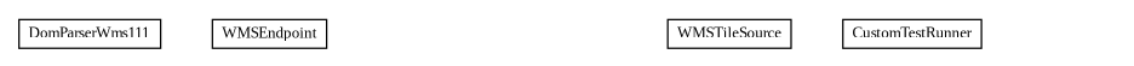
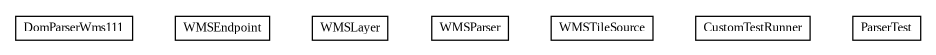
  digraph {
    nodesep=0.25
    ranksep=0.5
    fontname="Liberation Serif"
    node [fontcolor=black fontname="Liberation Serif" fontsize=10.0 shape=plaintext]
    n1 [label=<<table title="org.osmdroid.wms.DomParserWms111" border="0" cellborder="1" cellspacing="0" cellpadding="2" port="p" href="./DomParserWms111.html"> 		<tr><td><table border="0" cellspacing="0" cellpadding="1"> <tr><td align="center" balign="center"> DomParserWms111 </td></tr> 		</table></td></tr> 		</table>>]
    n2 [label=<<table title="org.osmdroid.wms.WMSEndpoint" border="0" cellborder="1" cellspacing="0" cellpadding="2" port="p" href="./WMSEndpoint.html"> 		<tr><td><table border="0" cellspacing="0" cellpadding="1"> <tr><td align="center" balign="center"> WMSEndpoint </td></tr> 		</table></td></tr> 		</table>>]
+   n3 [label=<<table title="org.osmdroid.wms.WMSLayer" border="0" cellborder="1" cellspacing="0" cellpadding="2" port="p" href="./WMSLayer.html"> 		<tr><td><table border="0" cellspacing="0" cellpadding="1"> <tr><td align="center" balign="center"> WMSLayer </td></tr> 		</table></td></tr> 		</table>>]
+   n4 [label=<<table title="org.osmdroid.wms.WMSParser" border="0" cellborder="1" cellspacing="0" cellpadding="2" port="p" href="./WMSParser.html"> 		<tr><td><table border="0" cellspacing="0" cellpadding="1"> <tr><td align="center" balign="center"> WMSParser </td></tr> 		</table></td></tr> 		</table>>]
    n5 [label=<<table title="org.osmdroid.wms.WMSTileSource" border="0" cellborder="1" cellspacing="0" cellpadding="2" port="p" href="./WMSTileSource.html"> 		<tr><td><table border="0" cellspacing="0" cellpadding="1"> <tr><td align="center" balign="center"> WMSTileSource </td></tr> 		</table></td></tr> 		</table>>]
    n6 [label=<<table title="org.osmdroid.wms.CustomTestRunner" border="0" cellborder="1" cellspacing="0" cellpadding="2" port="p" href="./CustomTestRunner.html"> 		<tr><td><table border="0" cellspacing="0" cellpadding="1"> <tr><td align="center" balign="center"> CustomTestRunner </td></tr> 		</table></td></tr> 		</table>>]
+   n7 [label=<<table title="org.osmdroid.wms.ParserTest" border="0" cellborder="1" cellspacing="0" cellpadding="2" port="p" href="./ParserTest.html"> 		<tr><td><table border="0" cellspacing="0" cellpadding="1"> <tr><td align="center" balign="center"> ParserTest </td></tr> 		</table></td></tr> 		</table>>]
  }
